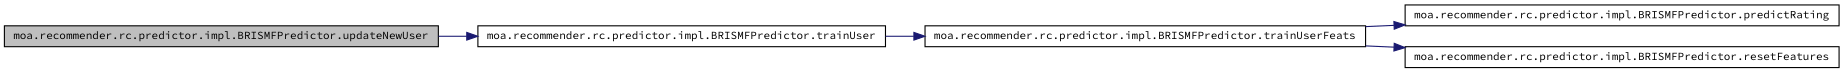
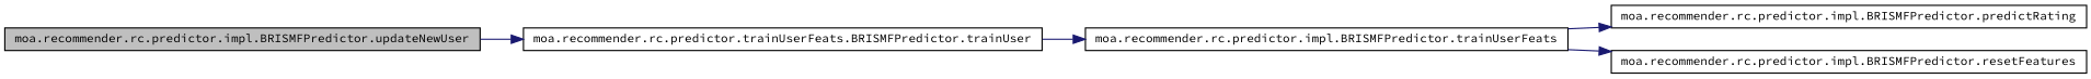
  digraph {
    rankdir=LR
    fontname="Source Code Pro"
    node [color=black fillcolor=white fontname="Source Code Pro" fontsize=10 shape=record style=filled]
    edge [color=midnightblue fontname="Source Code Pro" fontsize=10 labelfontname=Helvetica labelfontsize=10 style=solid]
    n1 [fillcolor=grey75 fontcolor=black height=0.2 label="moa.recommender.rc.predictor.impl.BRISMFPredictor.updateNewUser" width=0.4]
-   n2 [height=0.2 label="moa.recommender.rc.predictor.impl.BRISMFPredictor.trainUser" width=0.4]
+   n2 [height=0.2 label="moa.recommender.rc.predictor.trainUserFeats.BRISMFPredictor.trainUser" width=0.4]
    n3 [height=0.2 label="moa.recommender.rc.predictor.impl.BRISMFPredictor.trainUserFeats" width=0.4]
    n4 [height=0.2 label="moa.recommender.rc.predictor.impl.BRISMFPredictor.predictRating" width=0.4]
    n5 [height=0.2 label="moa.recommender.rc.predictor.impl.BRISMFPredictor.resetFeatures" width=0.4]
    n1 -> n2
    n2 -> n3
    n3 -> n4
    n3 -> n5
  }
